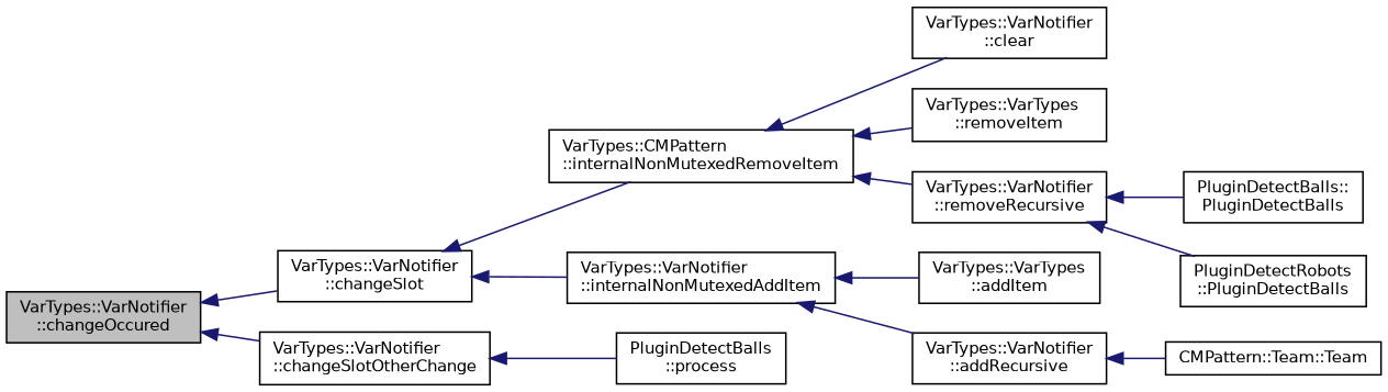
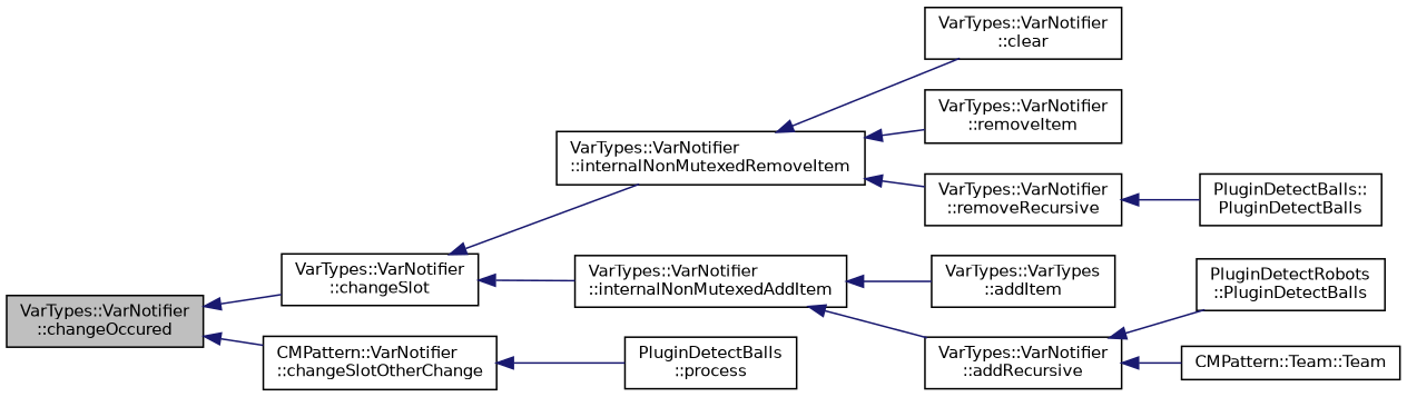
  digraph {
    rankdir=LR
    node [color=black fillcolor=white fontname=Helvetica fontsize=10 shape=record style=filled]
    edge [color=midnightblue dir=back fontname=Helvetica fontsize=10 labelfontname=Helvetica labelfontsize=10 style=solid]
    n1 [fillcolor=grey75 fontcolor=black height=0.2 label="VarTypes::VarNotifier\l::changeOccured" width=0.4]
    n2 [height=0.2 label="VarTypes::VarNotifier\l::changeSlot" width=0.4]
-   n3 [height=0.2 label="VarTypes::VarNotifier\l::changeSlotOtherChange" width=0.4]
-   n4 [height=0.2 label="VarTypes::CMPattern\l::internalNonMutexedRemoveItem" width=0.4]
+   n3 [height=0.2 label="CMPattern::VarNotifier\l::changeSlotOtherChange" width=0.4]
+   n4 [height=0.2 label="VarTypes::VarNotifier\l::internalNonMutexedRemoveItem" width=0.4]
    n5 [height=0.2 label="VarTypes::VarNotifier\l::internalNonMutexedAddItem" width=0.4]
    n6 [height=0.2 label="PluginDetectBalls\l::process" width=0.4]
    n7 [height=0.2 label="VarTypes::VarNotifier\l::clear" width=0.4]
-   n8 [height=0.2 label="VarTypes::VarTypes\l::removeItem" width=0.4]
+   n8 [height=0.2 label="VarTypes::VarNotifier\l::removeItem" width=0.4]
    n9 [height=0.2 label="VarTypes::VarNotifier\l::removeRecursive" width=0.4]
    n10 [height=0.2 label="VarTypes::VarTypes\l::addItem" width=0.4]
    n11 [height=0.2 label="VarTypes::VarNotifier\l::addRecursive" width=0.4]
    n12 [height=0.2 label="PluginDetectBalls::\lPluginDetectBalls" width=0.4]
    n13 [height=0.2 label="PluginDetectRobots\l::PluginDetectBalls" width=0.4]
    n14 [height=0.2 label="CMPattern::Team::Team" width=0.4]
    n1 -> n2
    n1 -> n3
    n2 -> n4
    n2 -> n5
    n3 -> n6
    n4 -> n7
    n4 -> n8
    n4 -> n9
    n5 -> n10
    n5 -> n11
    n9 -> n12
-   n9 -> n13
+   n11 -> n13
    n11 -> n14
  }
